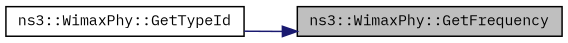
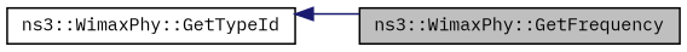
  digraph {
    rankdir=RL
    fontname="IBM Plex Mono"
    node [color=black fontname="IBM Plex Mono" fontsize=10 shape=record style=filled]
    n1 [fillcolor=grey75 fontcolor=black height=0.2 label="ns3::WimaxPhy::GetFrequency" width=0.4]
    n2 [fillcolor=white height=0.2 label="ns3::WimaxPhy::GetTypeId" width=0.4]
-   n1 -> n2 [color=midnightblue dir=back fontname="IBM Plex Mono" fontsize=10 labelfontname=Helvetica labelfontsize=10 style=solid]
+   n2 -> n1 [color=midnightblue dir=back fontname="IBM Plex Mono" fontsize=10 labelfontname=Helvetica labelfontsize=10 style=solid]
  }
